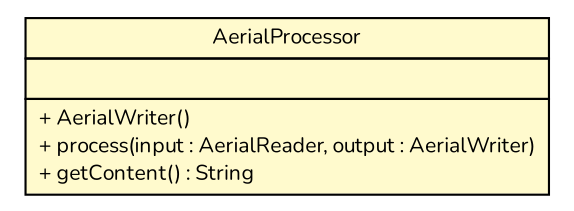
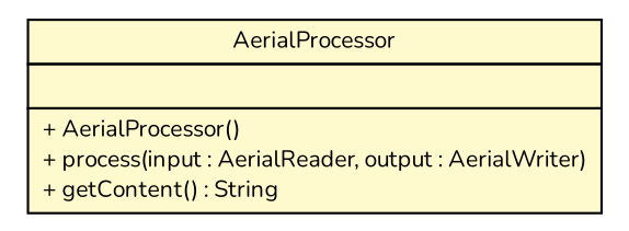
  digraph {
    nodesep=0.25
    ranksep=0.5
    rankdir=LR
    fontname=Nunito
-   n1 [fontcolor=black fontname=Nunito fontsize=10.0 label=<<table title="com.github.mkolisnyk.aerial.core.AerialProcessor" border="0" cellborder="1" cellspacing="0" cellpadding="2" port="p" bgcolor="lemonChiffon" href="./AerialProcessor.html"> 		<tr><td><table border="0" cellspacing="0" cellpadding="1"> <tr><td align="center" balign="center"> AerialProcessor </td></tr> 		</table></td></tr> 		<tr><td><table border="0" cellspacing="0" cellpadding="1"> <tr><td align="left" balign="left">  </td></tr> 		</table></td></tr> 		<tr><td><table border="0" cellspacing="0" cellpadding="1"> <tr><td align="left" balign="left"> + AerialWriter() </td></tr> <tr><td align="left" balign="left"> + process(input : AerialReader, output : AerialWriter) </td></tr> <tr><td align="left" balign="left"> + getContent() : String </td></tr> 		</table></td></tr> 		</table>> shape=plaintext]
+   n1 [fontcolor=black fontname=Nunito fontsize=10.0 label=<<table title="com.github.mkolisnyk.aerial.core.AerialProcessor" border="0" cellborder="1" cellspacing="0" cellpadding="2" port="p" bgcolor="lemonChiffon" href="./AerialProcessor.html"> 		<tr><td><table border="0" cellspacing="0" cellpadding="1"> <tr><td align="center" balign="center"> AerialProcessor </td></tr> 		</table></td></tr> 		<tr><td><table border="0" cellspacing="0" cellpadding="1"> <tr><td align="left" balign="left">  </td></tr> 		</table></td></tr> 		<tr><td><table border="0" cellspacing="0" cellpadding="1"> <tr><td align="left" balign="left"> + AerialProcessor() </td></tr> <tr><td align="left" balign="left"> + process(input : AerialReader, output : AerialWriter) </td></tr> <tr><td align="left" balign="left"> + getContent() : String </td></tr> 		</table></td></tr> 		</table>> shape=plaintext]
  }
